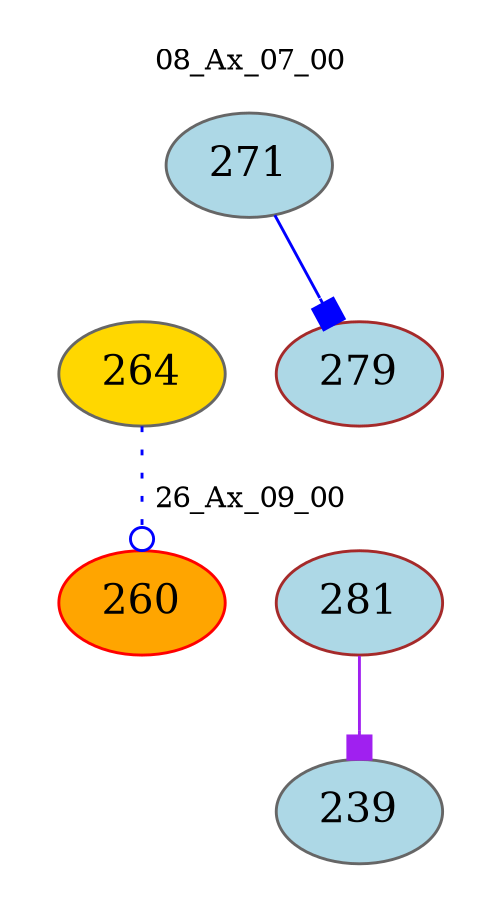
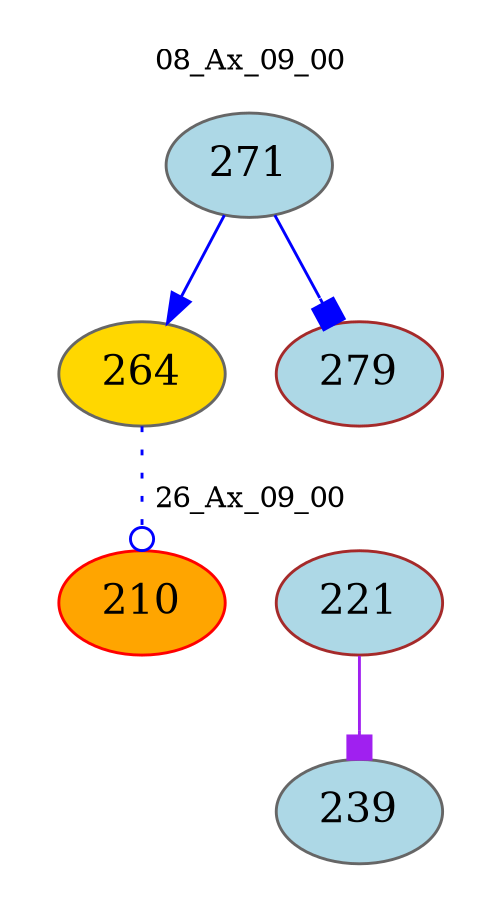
  digraph {
    node [color=gray40 fillcolor=lightblue style=filled]
    edge [arrowhead=box color=blue style=solid]
-   n1 [color=brown label=281]
-   n2 [color=red fillcolor=orange label=260]
+   n1 [color=brown label=221]
+   n2 [color=red fillcolor=orange label=210]
    n3 [label=239]
    n4 [label=271]
    n5 [fillcolor=gold label=264]
    n6 [color=brown label=279]
    subgraph cluster_1 {
      color=white
      fontsize=10
      label="26_Ax_09_00"
      n1
      n2
      n3
    }
    subgraph cluster_2 {
      color=white
      fontsize=10
-     label="08_Ax_07_00"
+     label="08_Ax_09_00"
      n4
      n5
      n6
    }
    n1 -> n3 [color=purple]
+   n4 -> n5 [arrowhead=normal]
    n4 -> n6
    n5 -> n2 [arrowhead=odot style=dotted]
  }
